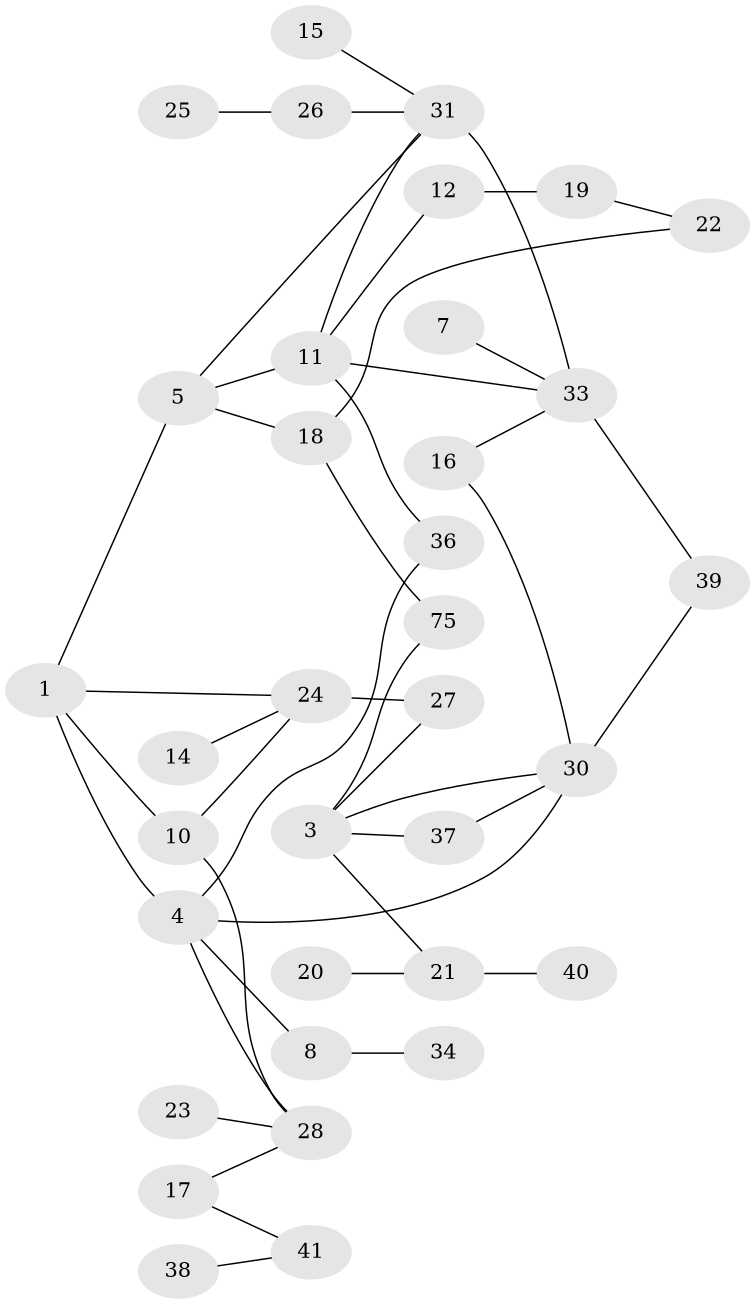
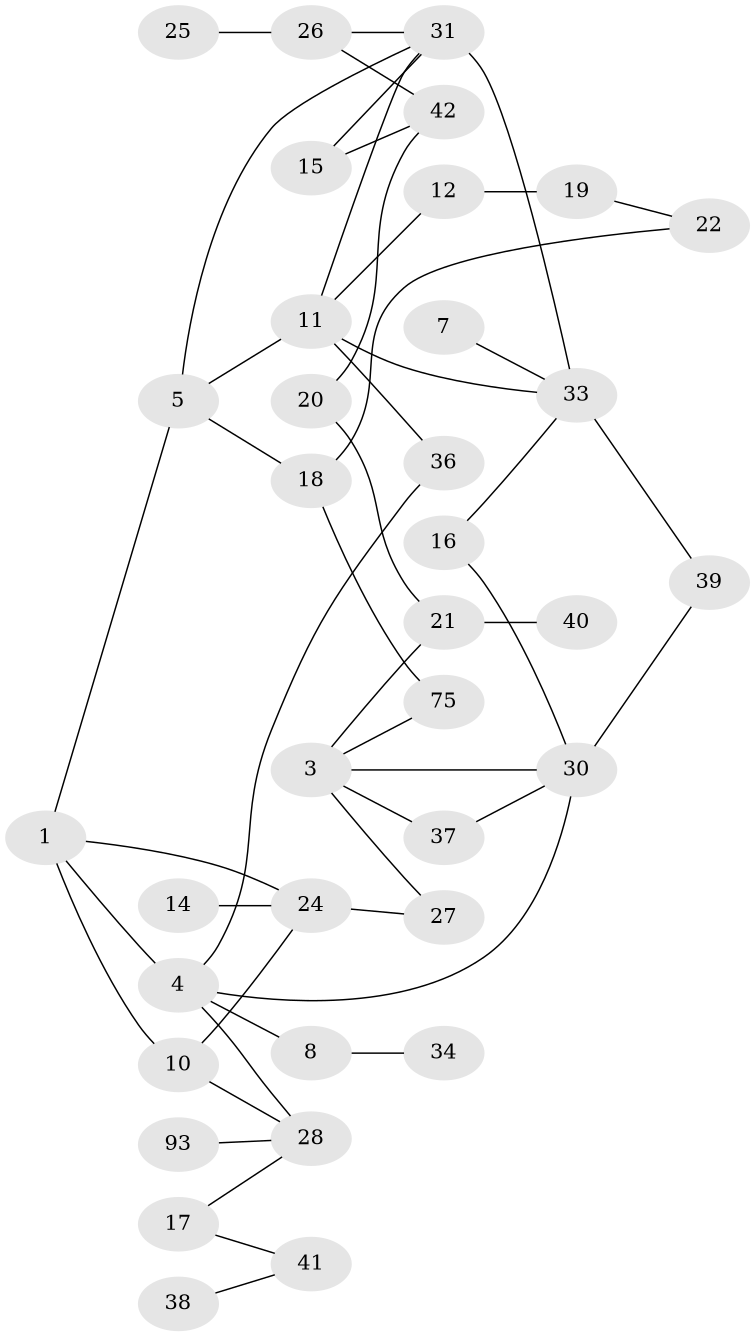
  graph {
    rankdir=LR
    node [color=gray90 style=filled]
    edge [weight=1.0]
    1
    4
    5
    10
    24
    30
    8
    28
    36
    11
    18
    31
    27
    25
    26
    3
    21
    n18 [label=75]
    37
    40
    39
    34
    33
    12
    22
    7
    19
    14
    15
+   42
    16
    17
    41
    20
-   23
+   23 [label=93]
    38
    1 -- 4
    1 -- 5
    1 -- 10
    1 -- 24 [weight=2.0]
    4 -- 30
    4 -- 8
    4 -- 28
    4 -- 36
    5 -- 11
    5 -- 18
    5 -- 31
    10 -- 24
    10 -- 28
    24 -- 27
    30 -- 39
    8 -- 34
    11 -- 36
    11 -- 31
    11 -- 33
    11 -- 12
    18 -- n18
    18 -- 22
    31 -- 33
    25 -- 26
    26 -- 31 [weight=2.0]
+   26 -- 42
    3 -- 30
    3 -- 27
    3 -- 21
    3 -- n18
    3 -- 37
    21 -- 40
    37 -- 30
    33 -- 39
    12 -- 19
    7 -- 33
    19 -- 22
    14 -- 24
    15 -- 31
+   15 -- 42
    16 -- 30
    16 -- 33
    17 -- 28
    17 -- 41
    20 -- 21
+   20 -- 42
    23 -- 28
    38 -- 41
  }
